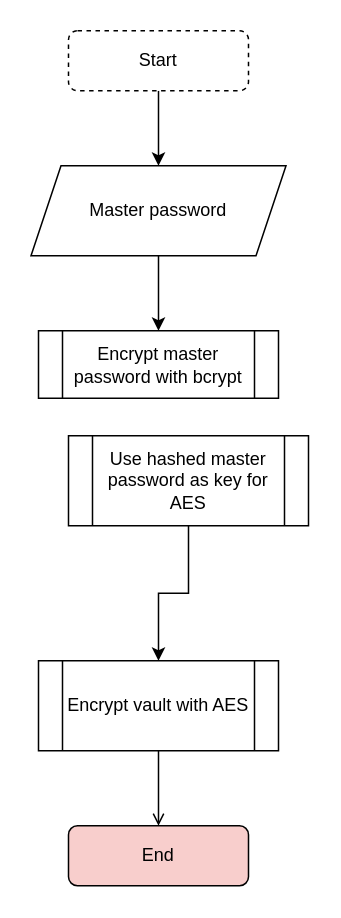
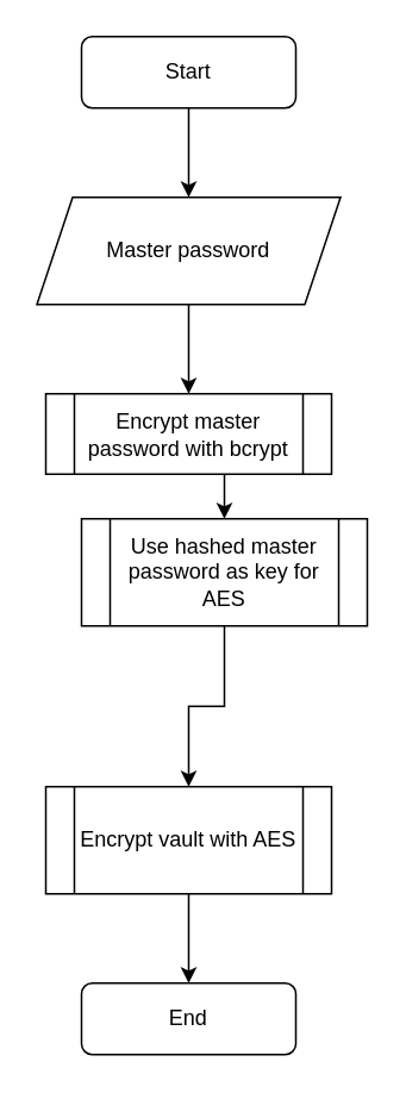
  <mxCell id="0" />
  <mxCell id="1" parent="0" />
  <mxCell id="2" style="edgeStyle=orthogonalEdgeStyle;rounded=0;orthogonalLoop=1;jettySize=auto;html=1;exitX=0.5;exitY=1;exitDx=0;exitDy=0;entryX=0.5;entryY=0;entryDx=0;entryDy=0;" parent="1" source="3" target="10" edge="1"><mxGeometry relative="1" as="geometry" /></mxCell>
- <mxCell id="3" value="Start" style="rounded=1;whiteSpace=wrap;html=1;fontSize=12;glass=0;strokeWidth=1;shadow=0;dashed=1;" parent="1" vertex="1"><mxGeometry x="45" y="20" width="120" height="40" as="geometry" /></mxCell>
- <mxCell id="4" value="End" style="rounded=1;whiteSpace=wrap;html=1;fontSize=12;glass=0;strokeWidth=1;shadow=0;fillColor=#f8cecc;" parent="1" vertex="1"><mxGeometry x="45" y="550" width="120" height="40" as="geometry" /></mxCell>
+ <mxCell id="3" value="Start" style="rounded=1;whiteSpace=wrap;html=1;fontSize=12;glass=0;strokeWidth=1;shadow=0;" parent="1" vertex="1"><mxGeometry x="45" y="20" width="120" height="40" as="geometry" /></mxCell>
+ <mxCell id="4" value="End" style="rounded=1;whiteSpace=wrap;html=1;fontSize=12;glass=0;strokeWidth=1;shadow=0;" parent="1" vertex="1"><mxGeometry x="45" y="550" width="120" height="40" as="geometry" /></mxCell>
  <mxCell id="5" style="edgeStyle=orthogonalEdgeStyle;rounded=0;orthogonalLoop=1;jettySize=auto;html=1;exitX=0.5;exitY=1;exitDx=0;exitDy=0;entryX=0.5;entryY=0;entryDx=0;entryDy=0;" parent="1" source="6" target="8" edge="1"><mxGeometry relative="1" as="geometry"><mxPoint x="105" y="440" as="targetPoint" /></mxGeometry></mxCell>
  <mxCell id="6" value="Use hashed master password as key for AES" style="shape=process;whiteSpace=wrap;html=1;backgroundOutline=1;" parent="1" vertex="1"><mxGeometry x="45" y="290" width="160" height="60" as="geometry" /></mxCell>
- <mxCell id="7" style="edgeStyle=orthogonalEdgeStyle;rounded=0;orthogonalLoop=1;jettySize=auto;html=1;exitX=0.5;exitY=1;exitDx=0;exitDy=0;entryX=0.5;entryY=0;entryDx=0;entryDy=0;endArrow=open;" parent="1" source="8" target="4" edge="1"><mxGeometry relative="1" as="geometry" /></mxCell>
+ <mxCell id="7" style="edgeStyle=orthogonalEdgeStyle;rounded=0;orthogonalLoop=1;jettySize=auto;html=1;exitX=0.5;exitY=1;exitDx=0;exitDy=0;entryX=0.5;entryY=0;entryDx=0;entryDy=0;" parent="1" source="8" target="4" edge="1"><mxGeometry relative="1" as="geometry" /></mxCell>
  <mxCell id="8" value="Encrypt vault with AES" style="shape=process;whiteSpace=wrap;html=1;backgroundOutline=1;" parent="1" vertex="1"><mxGeometry x="25" y="440" width="160" height="60" as="geometry" /></mxCell>
  <mxCell id="9" style="edgeStyle=orthogonalEdgeStyle;rounded=0;orthogonalLoop=1;jettySize=auto;html=1;exitX=0.5;exitY=1;exitDx=0;exitDy=0;entryX=0.5;entryY=0;entryDx=0;entryDy=0;" parent="1" source="10" target="12" edge="1"><mxGeometry relative="1" as="geometry" /></mxCell>
  <mxCell id="10" value="Master password" style="shape=parallelogram;perimeter=parallelogramPerimeter;whiteSpace=wrap;html=1;fixedSize=1;" parent="1" vertex="1"><mxGeometry x="20" y="110" width="170" height="60" as="geometry" /></mxCell>
+ <mxCell id="11" style="edgeStyle=orthogonalEdgeStyle;rounded=0;orthogonalLoop=1;jettySize=auto;html=1;exitX=0.5;exitY=1;exitDx=0;exitDy=0;entryX=0.5;entryY=0;entryDx=0;entryDy=0;" parent="1" source="12" target="6" edge="1"><mxGeometry relative="1" as="geometry"><mxPoint x="105" y="330" as="targetPoint" /></mxGeometry></mxCell>
  <mxCell id="12" value="Encrypt master password with bcrypt" style="shape=process;whiteSpace=wrap;html=1;backgroundOutline=1;" parent="1" vertex="1"><mxGeometry x="25" y="220" width="160" height="45" as="geometry" /></mxCell>
